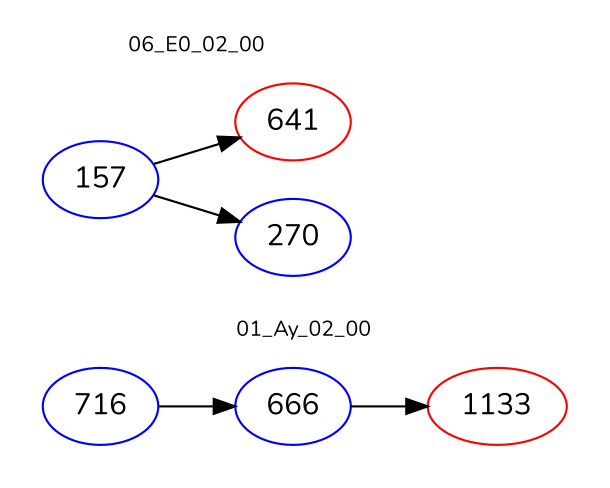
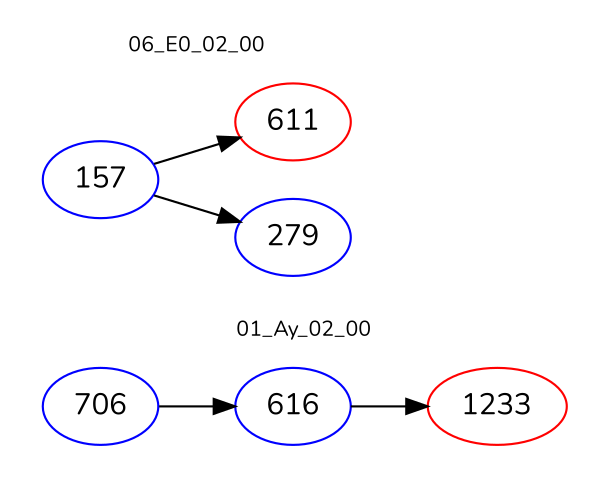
  digraph {
    fontname=Nunito
    rankdir=LR
    node [color=blue fontname=Nunito]
    edge [color=black fontname=Nunito]
-   n1 [label=666]
-   n2 [label=716]
-   n3 [color=red label=1133]
+   n1 [label=616]
+   n2 [label=706]
+   n3 [color=red label=1233]
    n4 [label=157]
-   n5 [label=270]
-   n6 [color=red label=641]
+   n5 [label=279]
+   n6 [color=red label=611]
    subgraph cluster_1 {
      color=white
      fontsize=10
      label="01_Ay_02_00"
      n1
      n2
      n3
    }
    subgraph cluster_2 {
      color=white
      fontsize=10
      label="06_E0_02_00"
      n4
      n5
      n6
    }
    n1 -> n3
    n2 -> n1
    n4 -> n5
    n4 -> n6
  }
